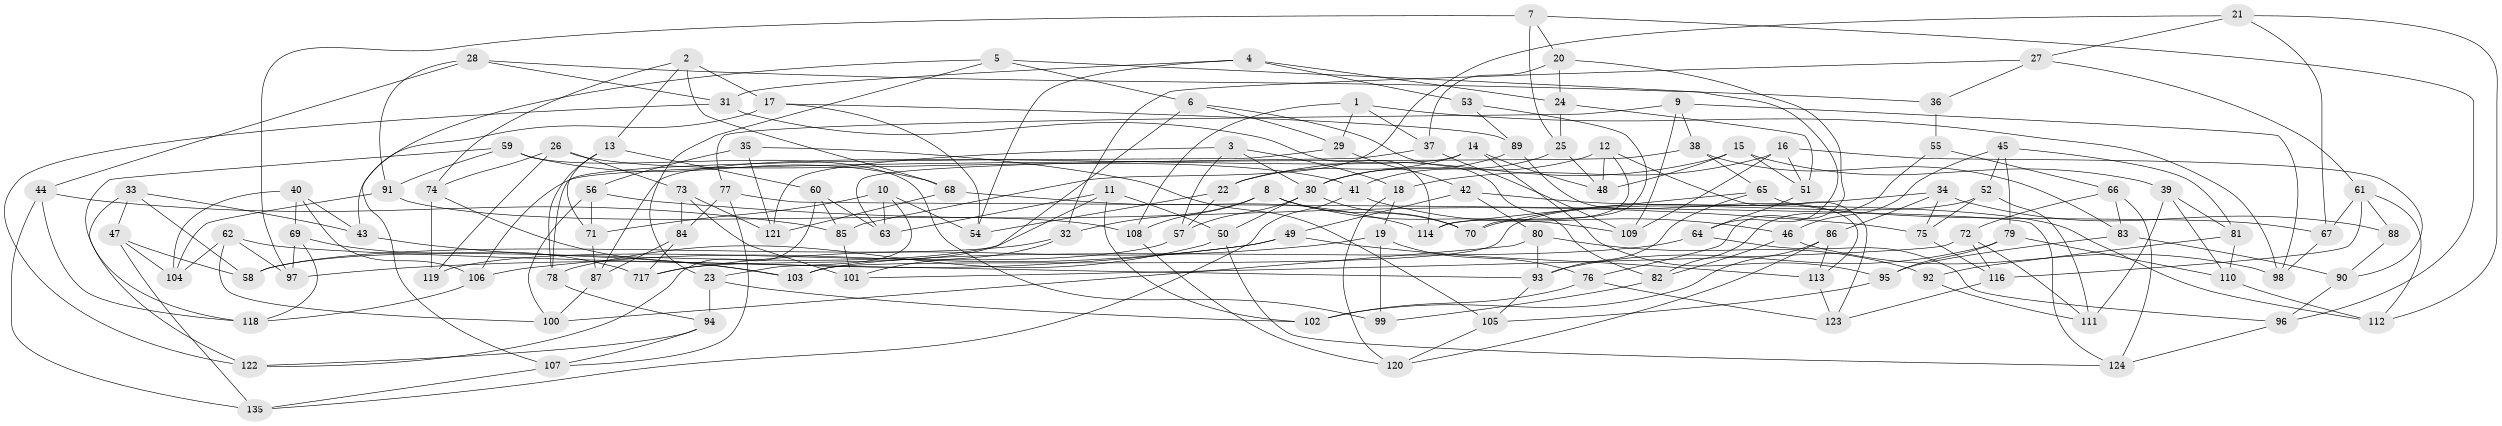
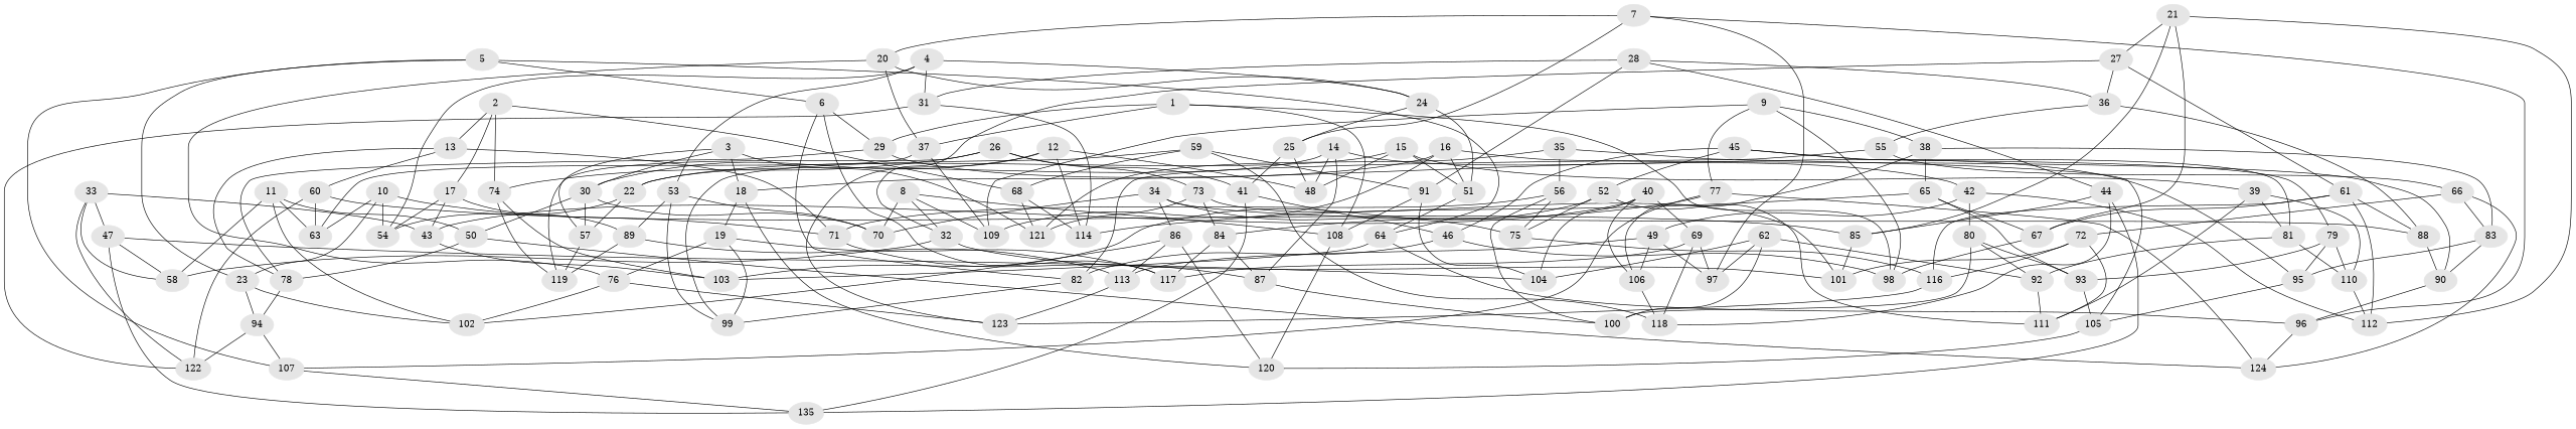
  graph {
    node [color=gray90 style=filled]
    1
    29
    37
    98
    108
    78
    42
    109
    63
    120
    2
    13
    17
    68
    74
    71
    60
    54
    43
    89
    121
    114
    119
    103
    3
    18
    57
    30
    19
    35
    56
    105
    4
    24
    31
    53
    25
    51
    122
    70
    99
    5
    6
    23
    64
    107
    82
-   117 [label=717]
+   117
    102
    94
    96
    n52 [label=135]
    7
    20
    97
    76
    48
    41
    124
    8
    32
    58
    101
    9
    38
    77
    65
    83
    106
    84
    10
    87
    11
    50
    12
    123
    85
    14
    22
    95
    100
    15
    39
    81
    110
    111
    16
    90
    113
    21
    27
    67
    112
    36
    61
    46
    26
    73
    55
    88
    66
    28
    44
    91
    118
    104
    49
    80
    33
    47
    34
    75
    86
    116
    93
    92
    40
    69
    45
    52
    79
    72
    59
    62
    1 -- 29
    1 -- 37
    1 -- 98
    1 -- 108
    29 -- 78
    29 -- 42
    37 -- 109
    37 -- 63
    108 -- 120
    78 -- 94
    42 -- 112
    42 -- 49
    42 -- 80
    2 -- 13
    2 -- 17
    2 -- 68
    2 -- 74
    13 -- 78
    13 -- 71
    13 -- 60
    17 -- 54
    17 -- 43
    17 -- 89
    68 -- 121
    68 -- 114
    74 -- 119
    74 -- 103
    71 -- 87
    60 -- 63
    60 -- 122
    60 -- 85
    43 -- 103
-   89 -- 30
+   89 -- 119
    89 -- 113
    3 -- 121
    3 -- 18
    3 -- 57
    3 -- 30
    18 -- 120
    18 -- 19
    57 -- 119
    30 -- 57
    30 -- 70
    30 -- 50
    19 -- 99
    19 -- 117
    19 -- 76
    35 -- 121
    35 -- 56
    35 -- 105
    56 -- 71
    56 -- 100
    56 -- 75
    105 -- 120
    4 -- 54
    4 -- 24
    4 -- 31
    4 -- 53
    24 -- 25
    24 -- 51
    31 -- 114
    31 -- 122
    53 -- 89
    53 -- 70
+   53 -- 99
    25 -- 48
    25 -- 41
    51 -- 64
    5 -- 6
    5 -- 23
    5 -- 64
    5 -- 107
    6 -- 29
    6 -- 82
    6 -- 117
    23 -- 102
    23 -- 94
    64 -- 103
    64 -- 96
    107 -- n52
    82 -- 99
    94 -- 122
    94 -- 107
    96 -- 124
    7 -- 25
    7 -- 96
    7 -- 20
    7 -- 97
    20 -- 37
    20 -- 24
    20 -- 76
    76 -- 102
    76 -- 123
    41 -- n52
    41 -- 46
    8 -- 108
    8 -- 109
    8 -- 70
    8 -- 32
    32 -- 58
    32 -- 101
    9 -- 98
    9 -- 109
    9 -- 38
    9 -- 77
    38 -- 65
    38 -- 83
    38 -- 106
    77 -- 107
    77 -- 124
    77 -- 84
    65 -- 114
    65 -- 67
    65 -- 93
    83 -- 95
    83 -- 90
    106 -- 118
    84 -- 117
    84 -- 87
    10 -- 63
    10 -- 71
    10 -- 54
    10 -- 23
    87 -- 100
    11 -- 63
    11 -- 102
    11 -- 58
    11 -- 50
    50 -- 78
    50 -- 124
    12 -- 114
    12 -- 30
    12 -- 48
    12 -- 123
    85 -- 101
    14 -- 48
    14 -- 87
    14 -- 22
    14 -- 95
    22 -- 54
    22 -- 57
    95 -- 105
    15 -- 51
    15 -- 48
    15 -- 22
    15 -- 39
    39 -- 81
    39 -- 110
    39 -- 111
    81 -- 110
    81 -- 92
    110 -- 112
    16 -- 109
    16 -- 18
    16 -- 51
    16 -- 90
    90 -- 96
    113 -- 123
    21 -- 85
    21 -- 27
    21 -- 67
    21 -- 112
    27 -- 32
    27 -- 36
    27 -- 61
    67 -- 98
    36 -- 55
+   36 -- 88
    61 -- 67
    61 -- 112
    61 -- 88
    61 -- 116
    46 -- 98
    46 -- 82
    26 -- 74
    26 -- 119
    26 -- 41
    26 -- 73
    73 -- 121
    73 -- 101
    73 -- 84
    55 -- 82
    55 -- 66
    88 -- 90
    66 -- 124
    66 -- 83
    66 -- 72
    28 -- 31
    28 -- 36
    28 -- 44
    28 -- 91
    44 -- n52
    44 -- 85
    44 -- 118
    91 -- 108
    91 -- 104
    49 -- 97
    49 -- 106
    49 -- 113
    80 -- 100
    80 -- 93
    80 -- 92
    33 -- 43
    33 -- 122
    33 -- 58
    33 -- 47
    47 -- n52
    47 -- 58
    47 -- 104
    34 -- 70
    34 -- 88
    34 -- 75
    34 -- 86
    75 -- 116
    86 -- 120
    86 -- 102
    86 -- 113
    116 -- 123
    93 -- 105
    92 -- 111
    40 -- 43
    40 -- 106
    40 -- 104
    40 -- 69
    69 -- 117
    69 -- 97
    69 -- 118
    45 -- 81
    45 -- 46
    45 -- 52
    45 -- 79
    52 -- 103
    52 -- 111
    52 -- 75
    79 -- 95
    79 -- 110
    79 -- 93
    72 -- 101
    72 -- 111
    72 -- 116
    59 -- 68
    59 -- 99
    59 -- 91
    59 -- 118
    62 -- 97
    62 -- 100
    62 -- 104
-   62 -- 93
+   62 -- 92
  }
